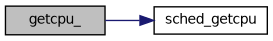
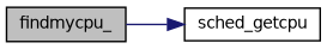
  digraph {
    rankdir=LR
    node [color=black fontname=Helvetica fontsize=10 shape=record style=filled]
-   n1 [fillcolor=grey75 fontcolor=black height=0.2 label=getcpu_ width=0.4]
+   n1 [fillcolor=grey75 fontcolor=black height=0.2 label=findmycpu_ width=0.4]
    n2 [fillcolor=white height=0.2 label=sched_getcpu width=0.4]
    n1 -> n2 [color=midnightblue fontname=Helvetica fontsize=10 labelfontname=Helvetica labelfontsize=10 style=solid]
  }
